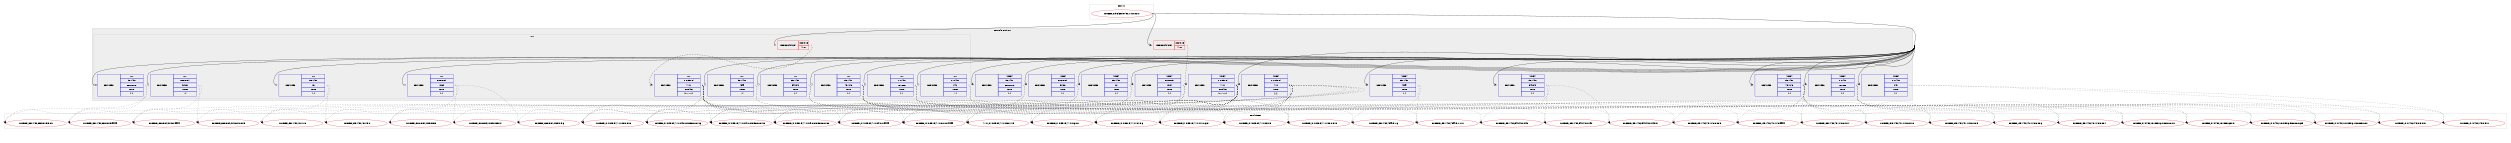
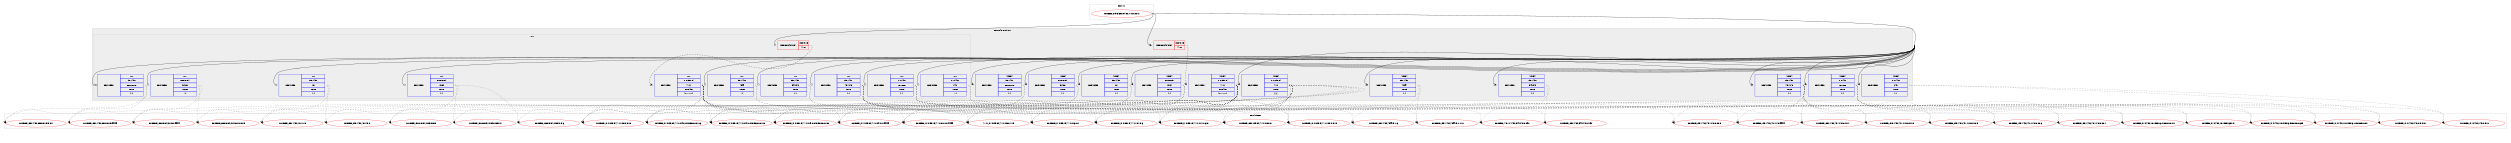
  digraph {
    compound=true
    concentrate=true
    fontname=Helvetica
    fontsize=10
    newrank=true
    rankdir=TB
    ranksep=1.5
    node [color=red fontname=Helvetica fontsize=10]
    edge [arrowhead=vee headport=w style=dotted tailport=e weight=100]
    n1 [label="portage://sci-electronics/nvc-1.12.1" width=4]
    n2 [color=blue label=<<TABLE BORDER="0" CELLBORDER="1" CELLSPACING="0" CELLPADDING="4" WIDTH="220"><TR><TD ROWSPAN="6" CELLPADDING="30">pack_dep</TD></TR><TR><TD WIDTH="110">install</TD></TR><TR><TD>sys-devel</TD></TR><TR><TD>llvm</TD></TR><TR><TD>smaller</TD></TR><TR><TD>[17,,,17]</TD></TR></TABLE>> shape=none]
    n3 [label=<<TABLE BORDER="0" CELLBORDER="1" CELLSPACING="0" CELLPADDING="4"><TR><TD ROWSPAN="3" CELLPADDING="10">use_conditional</TD></TR><TR><TD>positive</TD></TR><TR><TD>llvm</TD></TR></TABLE>> shape=none]
    n4 [color=blue label=<<TABLE BORDER="0" CELLBORDER="1" CELLSPACING="0" CELLPADDING="4" WIDTH="220"><TR><TD ROWSPAN="6" CELLPADDING="30">pack_dep</TD></TR><TR><TD WIDTH="110">install</TD></TR><TR><TD>app-arch</TD></TR><TR><TD>bzip2</TD></TR><TR><TD>none</TD></TR><TR><TD>[,,]</TD></TR></TABLE>> shape=none]
    n5 [color=blue label=<<TABLE BORDER="0" CELLBORDER="1" CELLSPACING="0" CELLPADDING="4" WIDTH="220"><TR><TD ROWSPAN="6" CELLPADDING="30">pack_dep</TD></TR><TR><TD WIDTH="110">install</TD></TR><TR><TD>app-arch</TD></TR><TR><TD>zstd</TD></TR><TR><TD>none</TD></TR><TR><TD>[,,]</TD></TR></TABLE>> shape=none]
    n6 [color=blue label=<<TABLE BORDER="0" CELLBORDER="1" CELLSPACING="0" CELLPADDING="4" WIDTH="220"><TR><TD ROWSPAN="6" CELLPADDING="30">pack_dep</TD></TR><TR><TD WIDTH="110">install</TD></TR><TR><TD>dev-libs</TD></TR><TR><TD>capstone</TD></TR><TR><TD>none</TD></TR><TR><TD>[,,]</TD></TR></TABLE>> shape=none]
    n7 [color=blue label=<<TABLE BORDER="0" CELLBORDER="1" CELLSPACING="0" CELLPADDING="4" WIDTH="220"><TR><TD ROWSPAN="6" CELLPADDING="30">pack_dep</TD></TR><TR><TD WIDTH="110">install</TD></TR><TR><TD>dev-libs</TD></TR><TR><TD>elfutils</TD></TR><TR><TD>none</TD></TR><TR><TD>[,,]</TD></TR></TABLE>> shape=none]
    n8 [color=blue label=<<TABLE BORDER="0" CELLBORDER="1" CELLSPACING="0" CELLPADDING="4" WIDTH="220"><TR><TD ROWSPAN="6" CELLPADDING="30">pack_dep</TD></TR><TR><TD WIDTH="110">install</TD></TR><TR><TD>dev-libs</TD></TR><TR><TD>icu</TD></TR><TR><TD>none</TD></TR><TR><TD>[,,]</TD></TR></TABLE>> shape=none]
    n9 [color=blue label=<<TABLE BORDER="0" CELLBORDER="1" CELLSPACING="0" CELLPADDING="4" WIDTH="220"><TR><TD ROWSPAN="6" CELLPADDING="30">pack_dep</TD></TR><TR><TD WIDTH="110">install</TD></TR><TR><TD>dev-libs</TD></TR><TR><TD>libffi</TD></TR><TR><TD>none</TD></TR><TR><TD>[,,]</TD></TR></TABLE>> shape=none]
    n10 [color=blue label=<<TABLE BORDER="0" CELLBORDER="1" CELLSPACING="0" CELLPADDING="4" WIDTH="220"><TR><TD ROWSPAN="6" CELLPADDING="30">pack_dep</TD></TR><TR><TD WIDTH="110">install</TD></TR><TR><TD>dev-libs</TD></TR><TR><TD>libxml2</TD></TR><TR><TD>none</TD></TR><TR><TD>[,,]</TD></TR></TABLE>> shape=none]
    n11 [color=blue label=<<TABLE BORDER="0" CELLBORDER="1" CELLSPACING="0" CELLPADDING="4" WIDTH="220"><TR><TD ROWSPAN="6" CELLPADDING="30">pack_dep</TD></TR><TR><TD WIDTH="110">install</TD></TR><TR><TD>sys-libs</TD></TR><TR><TD>ncurses</TD></TR><TR><TD>none</TD></TR><TR><TD>[,,]</TD></TR></TABLE>> shape=none]
    n12 [color=blue label=<<TABLE BORDER="0" CELLBORDER="1" CELLSPACING="0" CELLPADDING="4" WIDTH="220"><TR><TD ROWSPAN="6" CELLPADDING="30">pack_dep</TD></TR><TR><TD WIDTH="110">install</TD></TR><TR><TD>sys-libs</TD></TR><TR><TD>zlib</TD></TR><TR><TD>none</TD></TR><TR><TD>[,,]</TD></TR></TABLE>> shape=none]
    n13 [color=blue label=<<TABLE BORDER="0" CELLBORDER="1" CELLSPACING="0" CELLPADDING="4" WIDTH="220"><TR><TD ROWSPAN="6" CELLPADDING="30">pack_dep</TD></TR><TR><TD WIDTH="110">install</TD></TR><TR><TD>sys-devel</TD></TR><TR><TD>llvm</TD></TR><TR><TD>none</TD></TR><TR><TD>[,,]</TD></TR></TABLE>> shape=none]
    n14 [color=blue label=<<TABLE BORDER="0" CELLBORDER="1" CELLSPACING="0" CELLPADDING="4" WIDTH="220"><TR><TD ROWSPAN="6" CELLPADDING="30">pack_dep</TD></TR><TR><TD WIDTH="110">run</TD></TR><TR><TD>sys-devel</TD></TR><TR><TD>llvm</TD></TR><TR><TD>smaller</TD></TR><TR><TD>[17,,,17]</TD></TR></TABLE>> shape=none]
    n15 [label=<<TABLE BORDER="0" CELLBORDER="1" CELLSPACING="0" CELLPADDING="4"><TR><TD ROWSPAN="3" CELLPADDING="10">use_conditional</TD></TR><TR><TD>positive</TD></TR><TR><TD>llvm</TD></TR></TABLE>> shape=none]
    n16 [color=blue label=<<TABLE BORDER="0" CELLBORDER="1" CELLSPACING="0" CELLPADDING="4" WIDTH="220"><TR><TD ROWSPAN="6" CELLPADDING="30">pack_dep</TD></TR><TR><TD WIDTH="110">run</TD></TR><TR><TD>app-arch</TD></TR><TR><TD>bzip2</TD></TR><TR><TD>none</TD></TR><TR><TD>[,,]</TD></TR></TABLE>> shape=none]
    n17 [color=blue label=<<TABLE BORDER="0" CELLBORDER="1" CELLSPACING="0" CELLPADDING="4" WIDTH="220"><TR><TD ROWSPAN="6" CELLPADDING="30">pack_dep</TD></TR><TR><TD WIDTH="110">run</TD></TR><TR><TD>app-arch</TD></TR><TR><TD>zstd</TD></TR><TR><TD>none</TD></TR><TR><TD>[,,]</TD></TR></TABLE>> shape=none]
    n18 [color=blue label=<<TABLE BORDER="0" CELLBORDER="1" CELLSPACING="0" CELLPADDING="4" WIDTH="220"><TR><TD ROWSPAN="6" CELLPADDING="30">pack_dep</TD></TR><TR><TD WIDTH="110">run</TD></TR><TR><TD>dev-libs</TD></TR><TR><TD>capstone</TD></TR><TR><TD>none</TD></TR><TR><TD>[,,]</TD></TR></TABLE>> shape=none]
    n19 [color=blue label=<<TABLE BORDER="0" CELLBORDER="1" CELLSPACING="0" CELLPADDING="4" WIDTH="220"><TR><TD ROWSPAN="6" CELLPADDING="30">pack_dep</TD></TR><TR><TD WIDTH="110">run</TD></TR><TR><TD>dev-libs</TD></TR><TR><TD>elfutils</TD></TR><TR><TD>none</TD></TR><TR><TD>[,,]</TD></TR></TABLE>> shape=none]
    n20 [color=blue label=<<TABLE BORDER="0" CELLBORDER="1" CELLSPACING="0" CELLPADDING="4" WIDTH="220"><TR><TD ROWSPAN="6" CELLPADDING="30">pack_dep</TD></TR><TR><TD WIDTH="110">run</TD></TR><TR><TD>dev-libs</TD></TR><TR><TD>icu</TD></TR><TR><TD>none</TD></TR><TR><TD>[,,]</TD></TR></TABLE>> shape=none]
    n21 [color=blue label=<<TABLE BORDER="0" CELLBORDER="1" CELLSPACING="0" CELLPADDING="4" WIDTH="220"><TR><TD ROWSPAN="6" CELLPADDING="30">pack_dep</TD></TR><TR><TD WIDTH="110">run</TD></TR><TR><TD>dev-libs</TD></TR><TR><TD>libffi</TD></TR><TR><TD>none</TD></TR><TR><TD>[,,]</TD></TR></TABLE>> shape=none]
    n22 [color=blue label=<<TABLE BORDER="0" CELLBORDER="1" CELLSPACING="0" CELLPADDING="4" WIDTH="220"><TR><TD ROWSPAN="6" CELLPADDING="30">pack_dep</TD></TR><TR><TD WIDTH="110">run</TD></TR><TR><TD>dev-libs</TD></TR><TR><TD>libxml2</TD></TR><TR><TD>none</TD></TR><TR><TD>[,,]</TD></TR></TABLE>> shape=none]
    n23 [color=blue label=<<TABLE BORDER="0" CELLBORDER="1" CELLSPACING="0" CELLPADDING="4" WIDTH="220"><TR><TD ROWSPAN="6" CELLPADDING="30">pack_dep</TD></TR><TR><TD WIDTH="110">run</TD></TR><TR><TD>sys-libs</TD></TR><TR><TD>ncurses</TD></TR><TR><TD>none</TD></TR><TR><TD>[,,]</TD></TR></TABLE>> shape=none]
    n24 [color=blue label=<<TABLE BORDER="0" CELLBORDER="1" CELLSPACING="0" CELLPADDING="4" WIDTH="220"><TR><TD ROWSPAN="6" CELLPADDING="30">pack_dep</TD></TR><TR><TD WIDTH="110">run</TD></TR><TR><TD>sys-libs</TD></TR><TR><TD>zlib</TD></TR><TR><TD>none</TD></TR><TR><TD>[,,]</TD></TR></TABLE>> shape=none]
    n25 [label="portage://sys-devel/llvm-20.0.0.9999" width=4]
    n26 [label="portage://sys-devel/llvm-19.0.0.9999" width=4]
    n27 [label="portage://sys-devel/llvm-19.0.0_pre20240720" width=4]
    n28 [label="portage://sys-devel/llvm-19.0.0_pre20240712" width=4]
    n29 [label="portage://sys-devel/llvm-19.0.0_pre20240706" width=4]
    n30 [label="portage://sys-devel/llvm-18.1.8-r2" width=4]
    n31 [label="portage://sys-devel/llvm-18.1.8-r1" width=4]
-   n32 [label="portage://sys-devel/llvm-18.1.8" width=4]
+   n32 [label="portage://dev-devel/llvm-18.1.8" width=4]
    n33 [label="portage://sys-devel/llvm-17.0.6-r2" width=4]
    n34 [label="portage://sys-devel/llvm-17.3.6" width=4]
    n35 [label="portage://sys-devel/llvm-16.0.2" width=4]
    n36 [label="llvm://sys-devel/llvm-15.0.7-r3" width=4]
    n37 [label="portage://app-arch/bzip2-9999" width=4]
    n38 [label="portage://app-arch/bzip2-1.0.8-r5" width=4]
    n39 [label="portage://app-arch/zstd-1.5.6" width=4]
    n40 [label="portage://app-arch/zstd-1.5.5-r1" width=4]
    n41 [label="portage://app-arch/zstd-1.5.5" width=4]
    n42 [label="portage://dev-libs/capstone-9999" width=4]
    n43 [label="portage://dev-libs/capstone-5.0.1" width=4]
-   n44 [label="portage://dev-libs/elfutils-0.191-r1" width=4]
    n45 [label="portage://dev-libs/elfutils-0.191" width=4]
-   n46 [label="portage://dev-libs/elfutils-0.190" width=4]
+   n46 [label="portage://libxml-libs/elfutils-0.190" width=4]
    n47 [label="portage://dev-libs/icu-75.1" width=4]
    n48 [label="portage://dev-libs/icu-74.2" width=4]
    n49 [label="portage://dev-libs/libffi-3.4.6" width=4]
    n50 [label="portage://dev-libs/libffi-3.4.4-r4" width=4]
    n51 [label="portage://dev-libs/libxml2-9999" width=4]
    n52 [label="portage://dev-libs/libxml2-2.12.8" width=4]
    n53 [label="portage://dev-libs/libxml2-2.12.7" width=4]
    n54 [label="portage://dev-libs/libxml2-2.12.6" width=4]
    n55 [label="portage://dev-libs/libxml2-2.12.5" width=4]
    n56 [label="portage://dev-libs/libxml2-2.11.8" width=4]
    n57 [label="portage://dev-libs/libxml2-2.11.7" width=4]
    n58 [label="portage://sys-libs/ncurses-6.5_p20240615" width=4]
    n59 [label="portage://sys-libs/ncurses-6.5-r1" width=4]
    n60 [label="portage://sys-libs/ncurses-6.4_p20240414" width=4]
    n61 [label="portage://sys-libs/ncurses-6.4_p20230401" width=4]
    n62 [label="portage://sys-libs/zlib-1.3.1-r1" width=4]
    n63 [label="portage://sys-libs/zlib-1.3-r4" width=4]
    subgraph cluster_1 {
      color=gray
      label=<<i>ebuild</i>>
      n1
    }
    subgraph cluster_2 {
      color=gray
      label=<<i>dependencies</i>>
      subgraph cluster_3 {
        color=gray
        fillcolor="#eeeeee"
        label=<<i>compile</i>>
        style=filled
        subgraph sub_4 {
          color=gray
          fillcolor="#eeeeee"
          label=<<i>compile</i>>
          style=filled
          n3
          subgraph sub_5 {
            color=gray
            fillcolor="#eeeeee"
            label=<<i>compile</i>>
            style=filled
            n2
          }
        }
        subgraph sub_6 {
          color=gray
          fillcolor="#eeeeee"
          label=<<i>compile</i>>
          style=filled
          n4
        }
        subgraph sub_7 {
          color=gray
          fillcolor="#eeeeee"
          label=<<i>compile</i>>
          style=filled
          n5
        }
        subgraph sub_8 {
          color=gray
          fillcolor="#eeeeee"
          label=<<i>compile</i>>
          style=filled
          n6
        }
        subgraph sub_9 {
          color=gray
          fillcolor="#eeeeee"
          label=<<i>compile</i>>
          style=filled
          n7
        }
        subgraph sub_10 {
          color=gray
          fillcolor="#eeeeee"
          label=<<i>compile</i>>
          style=filled
          n8
        }
        subgraph sub_11 {
          color=gray
          fillcolor="#eeeeee"
          label=<<i>compile</i>>
          style=filled
          n9
        }
        subgraph sub_12 {
          color=gray
          fillcolor="#eeeeee"
          label=<<i>compile</i>>
          style=filled
          n10
        }
        subgraph sub_13 {
          color=gray
          fillcolor="#eeeeee"
          label=<<i>compile</i>>
          style=filled
          n11
        }
        subgraph sub_14 {
          color=gray
          fillcolor="#eeeeee"
          label=<<i>compile</i>>
          style=filled
          n12
        }
        subgraph sub_15 {
          color=gray
          fillcolor="#eeeeee"
          label=<<i>compile</i>>
          style=filled
          n13
        }
      }
      subgraph cluster_16 {
        color=gray
        fillcolor="#eeeeee"
        label=<<i>compile and run</i>>
        style=filled
      }
      subgraph cluster_17 {
        color=gray
        fillcolor="#eeeeee"
        label=<<i>run</i>>
        style=filled
        subgraph sub_18 {
          color=gray
          fillcolor="#eeeeee"
          label=<<i>run</i>>
          style=filled
          n15
          subgraph sub_19 {
            color=gray
            fillcolor="#eeeeee"
            label=<<i>run</i>>
            style=filled
            n14
          }
        }
        subgraph sub_20 {
          color=gray
          fillcolor="#eeeeee"
          label=<<i>run</i>>
          style=filled
          n16
        }
        subgraph sub_21 {
          color=gray
          fillcolor="#eeeeee"
          label=<<i>run</i>>
          style=filled
          n17
        }
        subgraph sub_22 {
          color=gray
          fillcolor="#eeeeee"
          label=<<i>run</i>>
          style=filled
          n18
        }
        subgraph sub_23 {
          color=gray
          fillcolor="#eeeeee"
          label=<<i>run</i>>
          style=filled
          n19
        }
        subgraph sub_24 {
          color=gray
          fillcolor="#eeeeee"
          label=<<i>run</i>>
          style=filled
          n20
        }
        subgraph sub_25 {
          color=gray
          fillcolor="#eeeeee"
          label=<<i>run</i>>
          style=filled
          n21
        }
        subgraph sub_26 {
          color=gray
          fillcolor="#eeeeee"
          label=<<i>run</i>>
          style=filled
          n22
        }
        subgraph sub_27 {
          color=gray
          fillcolor="#eeeeee"
          label=<<i>run</i>>
          style=filled
          n23
        }
        subgraph sub_28 {
          color=gray
          fillcolor="#eeeeee"
          label=<<i>run</i>>
          style=filled
          n24
        }
      }
    }
    subgraph cluster_29 {
      color=gray
      label=<<i>candidates</i>>
      rank=same
      subgraph sub_30 {
        color=black
        label=<<i>candidates</i>>
        nodesep=1
        rank=same
        n49
        n50
      }
      subgraph sub_31 {
        color=black
        label=<<i>candidates</i>>
        nodesep=1
        rank=same
        n25
        n26
        n27
        n28
        n29
        n30
        n31
        n32
        n33
        n34
        n35
        n36
      }
      subgraph sub_32 {
        color=black
        label=<<i>candidates</i>>
        nodesep=1
        rank=same
        n37
        n38
      }
      subgraph sub_33 {
        color=black
        label=<<i>candidates</i>>
        nodesep=1
        rank=same
        n39
        n40
        n41
      }
      subgraph sub_34 {
        color=black
        label=<<i>candidates</i>>
        nodesep=1
        rank=same
        n42
        n43
      }
      subgraph sub_35 {
        color=black
        label=<<i>candidates</i>>
        nodesep=1
        rank=same
-       n44
        n45
        n46
      }
      subgraph sub_36 {
        color=black
        label=<<i>candidates</i>>
        nodesep=1
        rank=same
        n47
        n48
      }
      subgraph sub_37 {
        color=black
        label=<<i>candidates</i>>
        nodesep=1
        rank=same
        n51
        n52
        n53
        n54
        n55
        n56
        n57
      }
      subgraph sub_38 {
        color=black
        label=<<i>candidates</i>>
        nodesep=1
        rank=same
        n58
        n59
        n60
        n61
      }
      subgraph sub_39 {
        color=black
        label=<<i>candidates</i>>
        nodesep=1
        rank=same
        n62
        n63
      }
      subgraph sub_40 {
        color=black
        label=<<i>candidates</i>>
        nodesep=1
        rank=same
        n25
        n26
        n27
        n28
        n29
        n30
        n31
        n32
        n33
        n34
        n35
        n36
      }
      subgraph sub_41 {
        color=black
        label=<<i>candidates</i>>
        nodesep=1
        rank=same
        n25
        n26
        n27
        n28
        n29
        n30
        n31
        n32
        n33
        n34
        n35
        n36
      }
      subgraph sub_42 {
        color=black
        label=<<i>candidates</i>>
        nodesep=1
        rank=same
        n37
        n38
      }
      subgraph sub_43 {
        color=black
        label=<<i>candidates</i>>
        nodesep=1
        rank=same
        n39
        n40
        n41
      }
      subgraph sub_44 {
        color=black
        label=<<i>candidates</i>>
        nodesep=1
        rank=same
        n42
        n43
      }
      subgraph sub_45 {
        color=black
        label=<<i>candidates</i>>
        nodesep=1
        rank=same
-       n44
        n45
        n46
      }
      subgraph sub_46 {
        color=black
        label=<<i>candidates</i>>
        nodesep=1
        rank=same
        n47
        n48
      }
      subgraph sub_47 {
        color=black
        label=<<i>candidates</i>>
        nodesep=1
        rank=same
        n49
        n50
      }
      subgraph sub_48 {
        color=black
        label=<<i>candidates</i>>
        nodesep=1
        rank=same
        n51
        n52
        n53
        n54
        n55
        n56
        n57
      }
      subgraph sub_49 {
        color=black
        label=<<i>candidates</i>>
        nodesep=1
        rank=same
        n58
        n59
        n60
        n61
      }
      subgraph sub_50 {
        color=black
        label=<<i>candidates</i>>
        nodesep=1
        rank=same
        n62
        n63
      }
    }
    n1 -> n3 [style=solid weight=20]
    n1 -> n4 [style=solid weight=20]
    n1 -> n5 [style=solid weight=20]
    n1 -> n6 [style=solid weight=20]
    n1 -> n7 [style=solid weight=20]
    n1 -> n8 [style=solid weight=20]
    n1 -> n9 [style=solid weight=20]
    n1 -> n10 [style=solid weight=20]
    n1 -> n11 [style=solid weight=20]
    n1 -> n12 [style=solid weight=20]
    n1 -> n13 [style=solid weight=20]
    n1 -> n15 [arrowhead=odot style=solid weight=20]
    n1 -> n16 [arrowhead=odot style=solid weight=20]
    n1 -> n17 [arrowhead=odot style=solid weight=20]
    n1 -> n18 [arrowhead=odot style=solid weight=20]
    n1 -> n19 [arrowhead=odot style=solid weight=20]
    n1 -> n20 [arrowhead=odot style=solid weight=20]
    n1 -> n21 [arrowhead=odot style=solid weight=20]
    n1 -> n22 [arrowhead=odot style=solid weight=20]
    n1 -> n23 [arrowhead=odot style=solid weight=20]
    n1 -> n24 [arrowhead=odot style=solid weight=20]
    n2 -> n25
    n2 -> n26
    n2 -> n27
    n2 -> n28
    n2 -> n29
    n2 -> n30
    n2 -> n31
    n2 -> n32
    n2 -> n33
    n2 -> n34
    n2 -> n35
    n2 -> n36
    n3 -> n2 [style=dashed weight=20]
    n4 -> n37
    n4 -> n38
    n5 -> n39
    n5 -> n40
    n5 -> n41
    n6 -> n42
    n6 -> n43
-   n7 -> n44
    n7 -> n45
    n7 -> n46
    n8 -> n47
    n8 -> n48
    n9 -> n49
    n9 -> n50
    n10 -> n51
    n10 -> n52
    n10 -> n53
    n10 -> n54
    n10 -> n55
    n10 -> n56
    n10 -> n57
    n11 -> n58
    n11 -> n59
    n11 -> n60
    n11 -> n61
    n12 -> n62
    n12 -> n63
    n13 -> n25
    n13 -> n26
    n13 -> n27
    n13 -> n28
    n13 -> n29
    n13 -> n30
    n13 -> n31
    n13 -> n32
    n13 -> n33
    n13 -> n34
    n13 -> n35
    n13 -> n36
    n14 -> n25
    n14 -> n26
    n14 -> n27
    n14 -> n28
    n14 -> n29
    n14 -> n30
    n14 -> n31
    n14 -> n32
    n14 -> n33
    n14 -> n34
    n14 -> n35
    n14 -> n36
    n15 -> n14 [style=dashed weight=20]
    n16 -> n37
    n16 -> n38
    n17 -> n39
    n17 -> n40
    n17 -> n41
    n18 -> n42
    n18 -> n43
-   n19 -> n44
    n19 -> n45
    n19 -> n46
    n20 -> n47
    n20 -> n48
    n21 -> n49
    n21 -> n50
    n22 -> n51
    n22 -> n52
    n22 -> n53
    n22 -> n54
    n22 -> n55
    n22 -> n56
    n22 -> n57
    n23 -> n58
    n23 -> n59
    n23 -> n60
    n23 -> n61
    n24 -> n62
    n24 -> n63
  }
